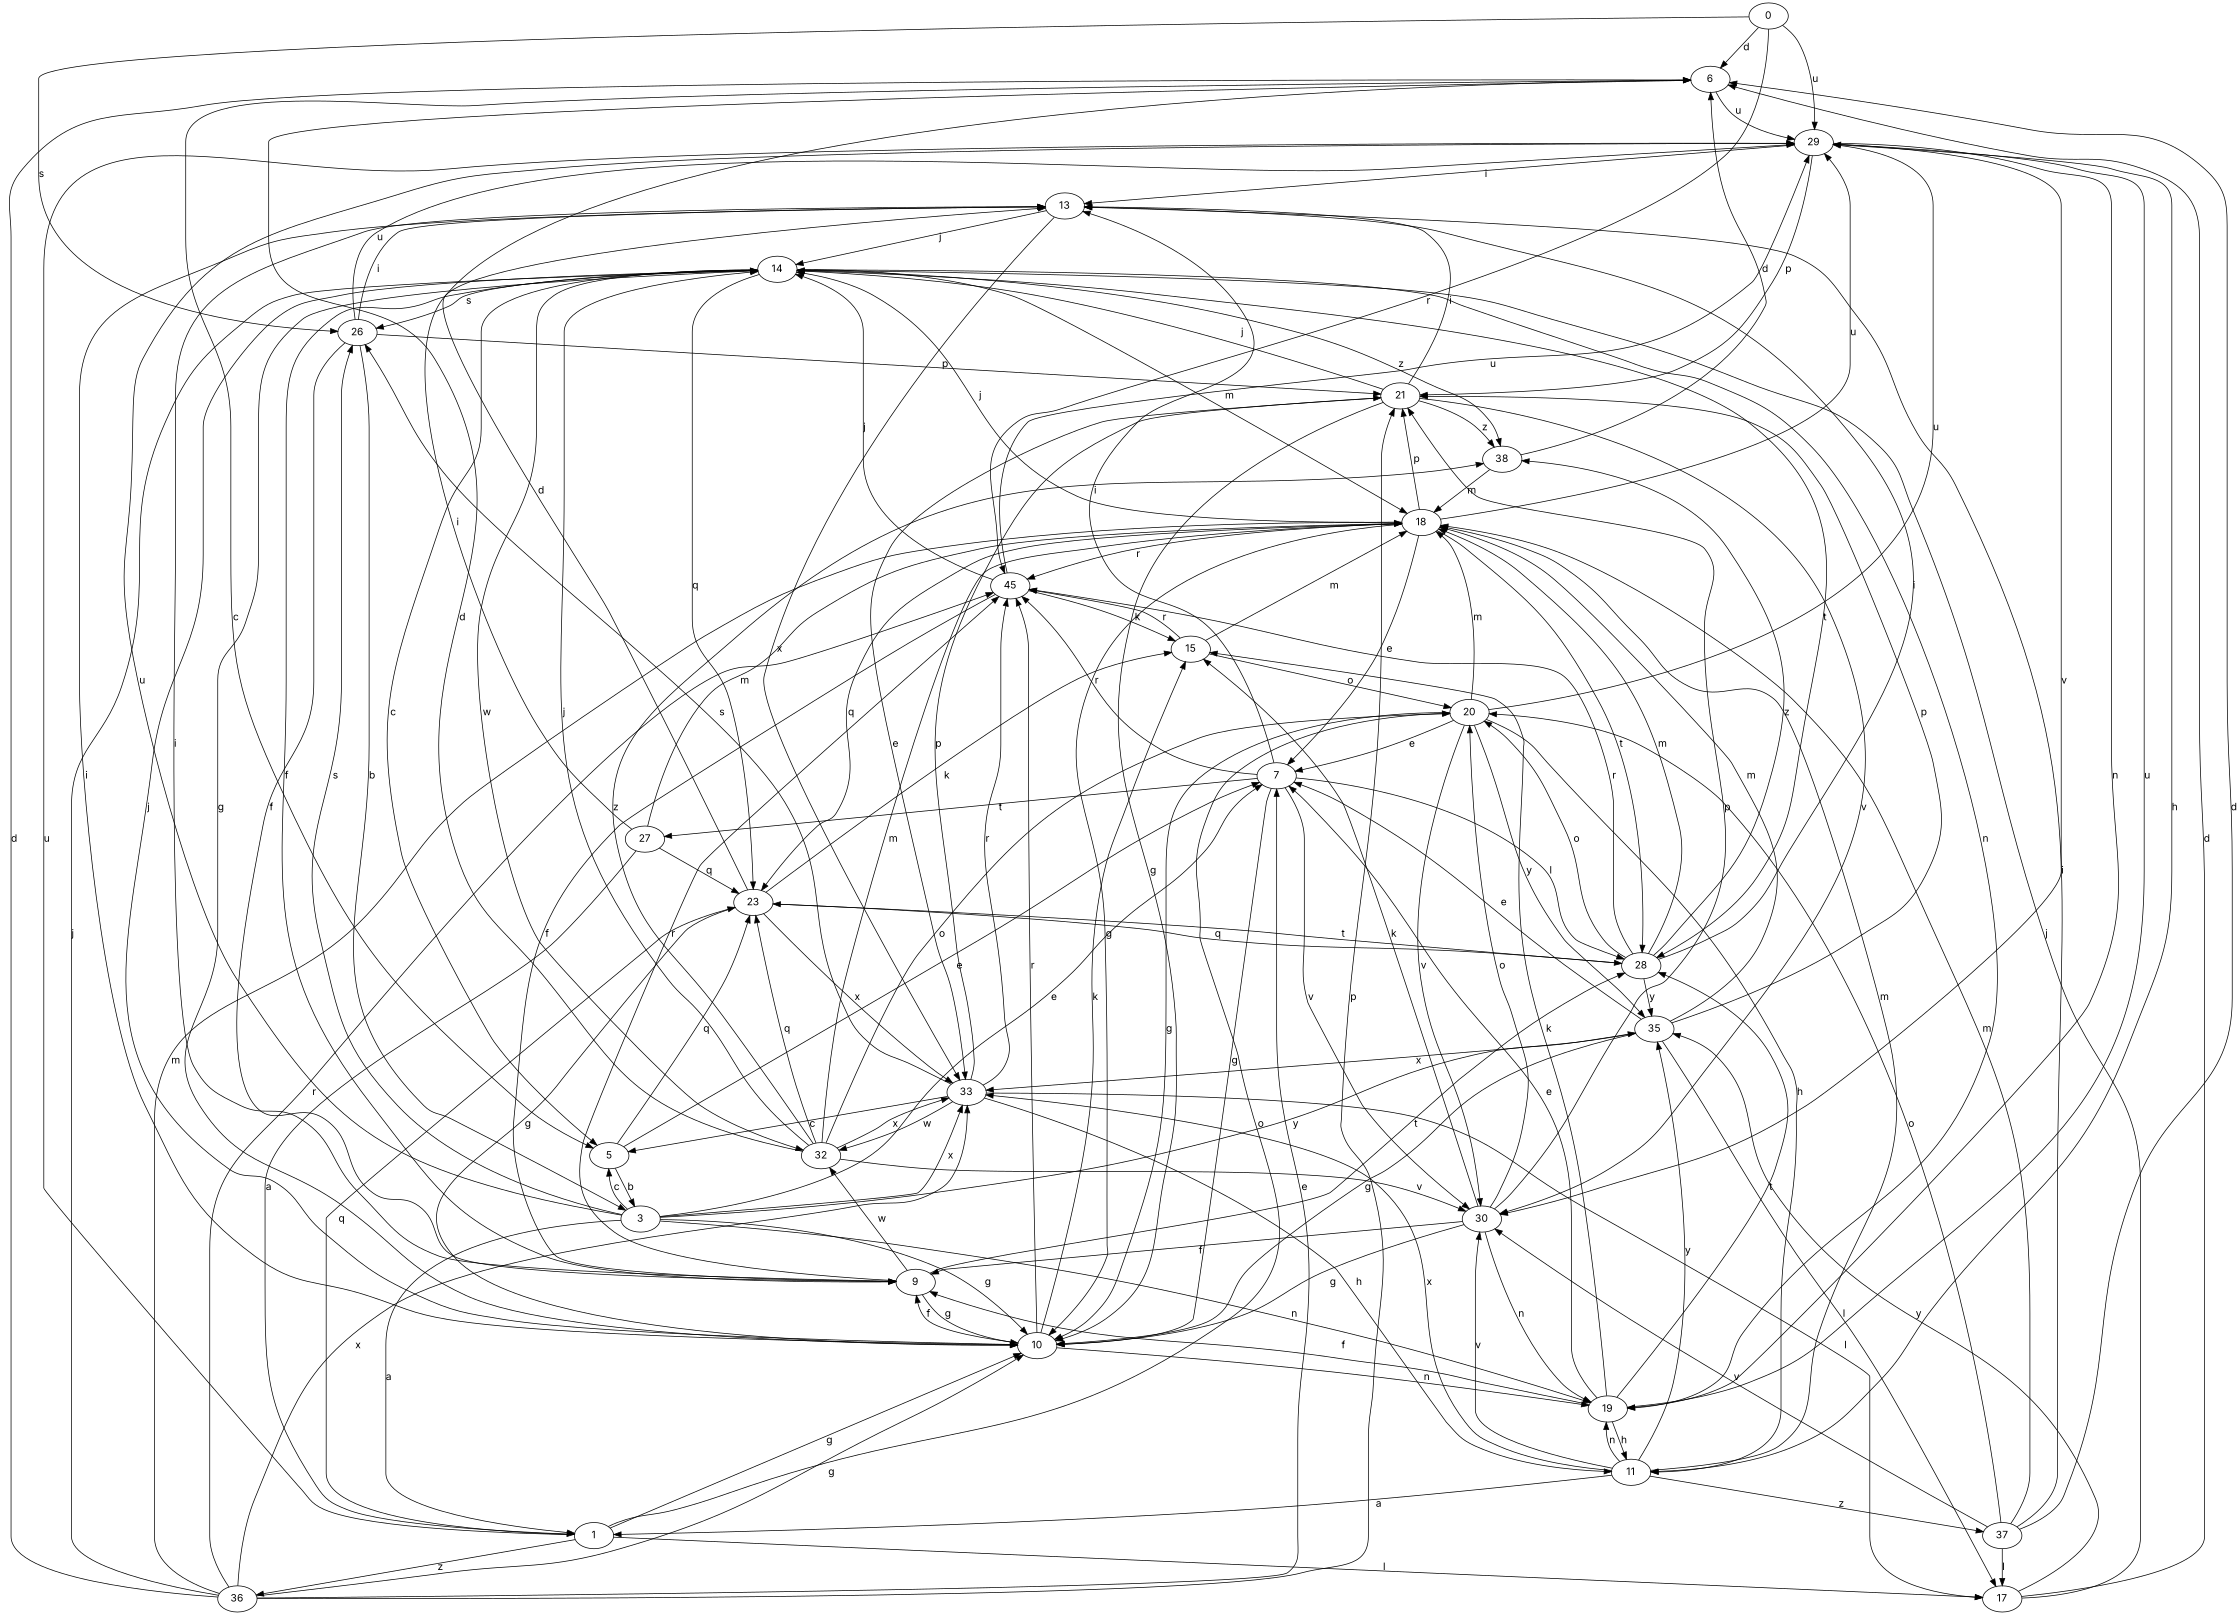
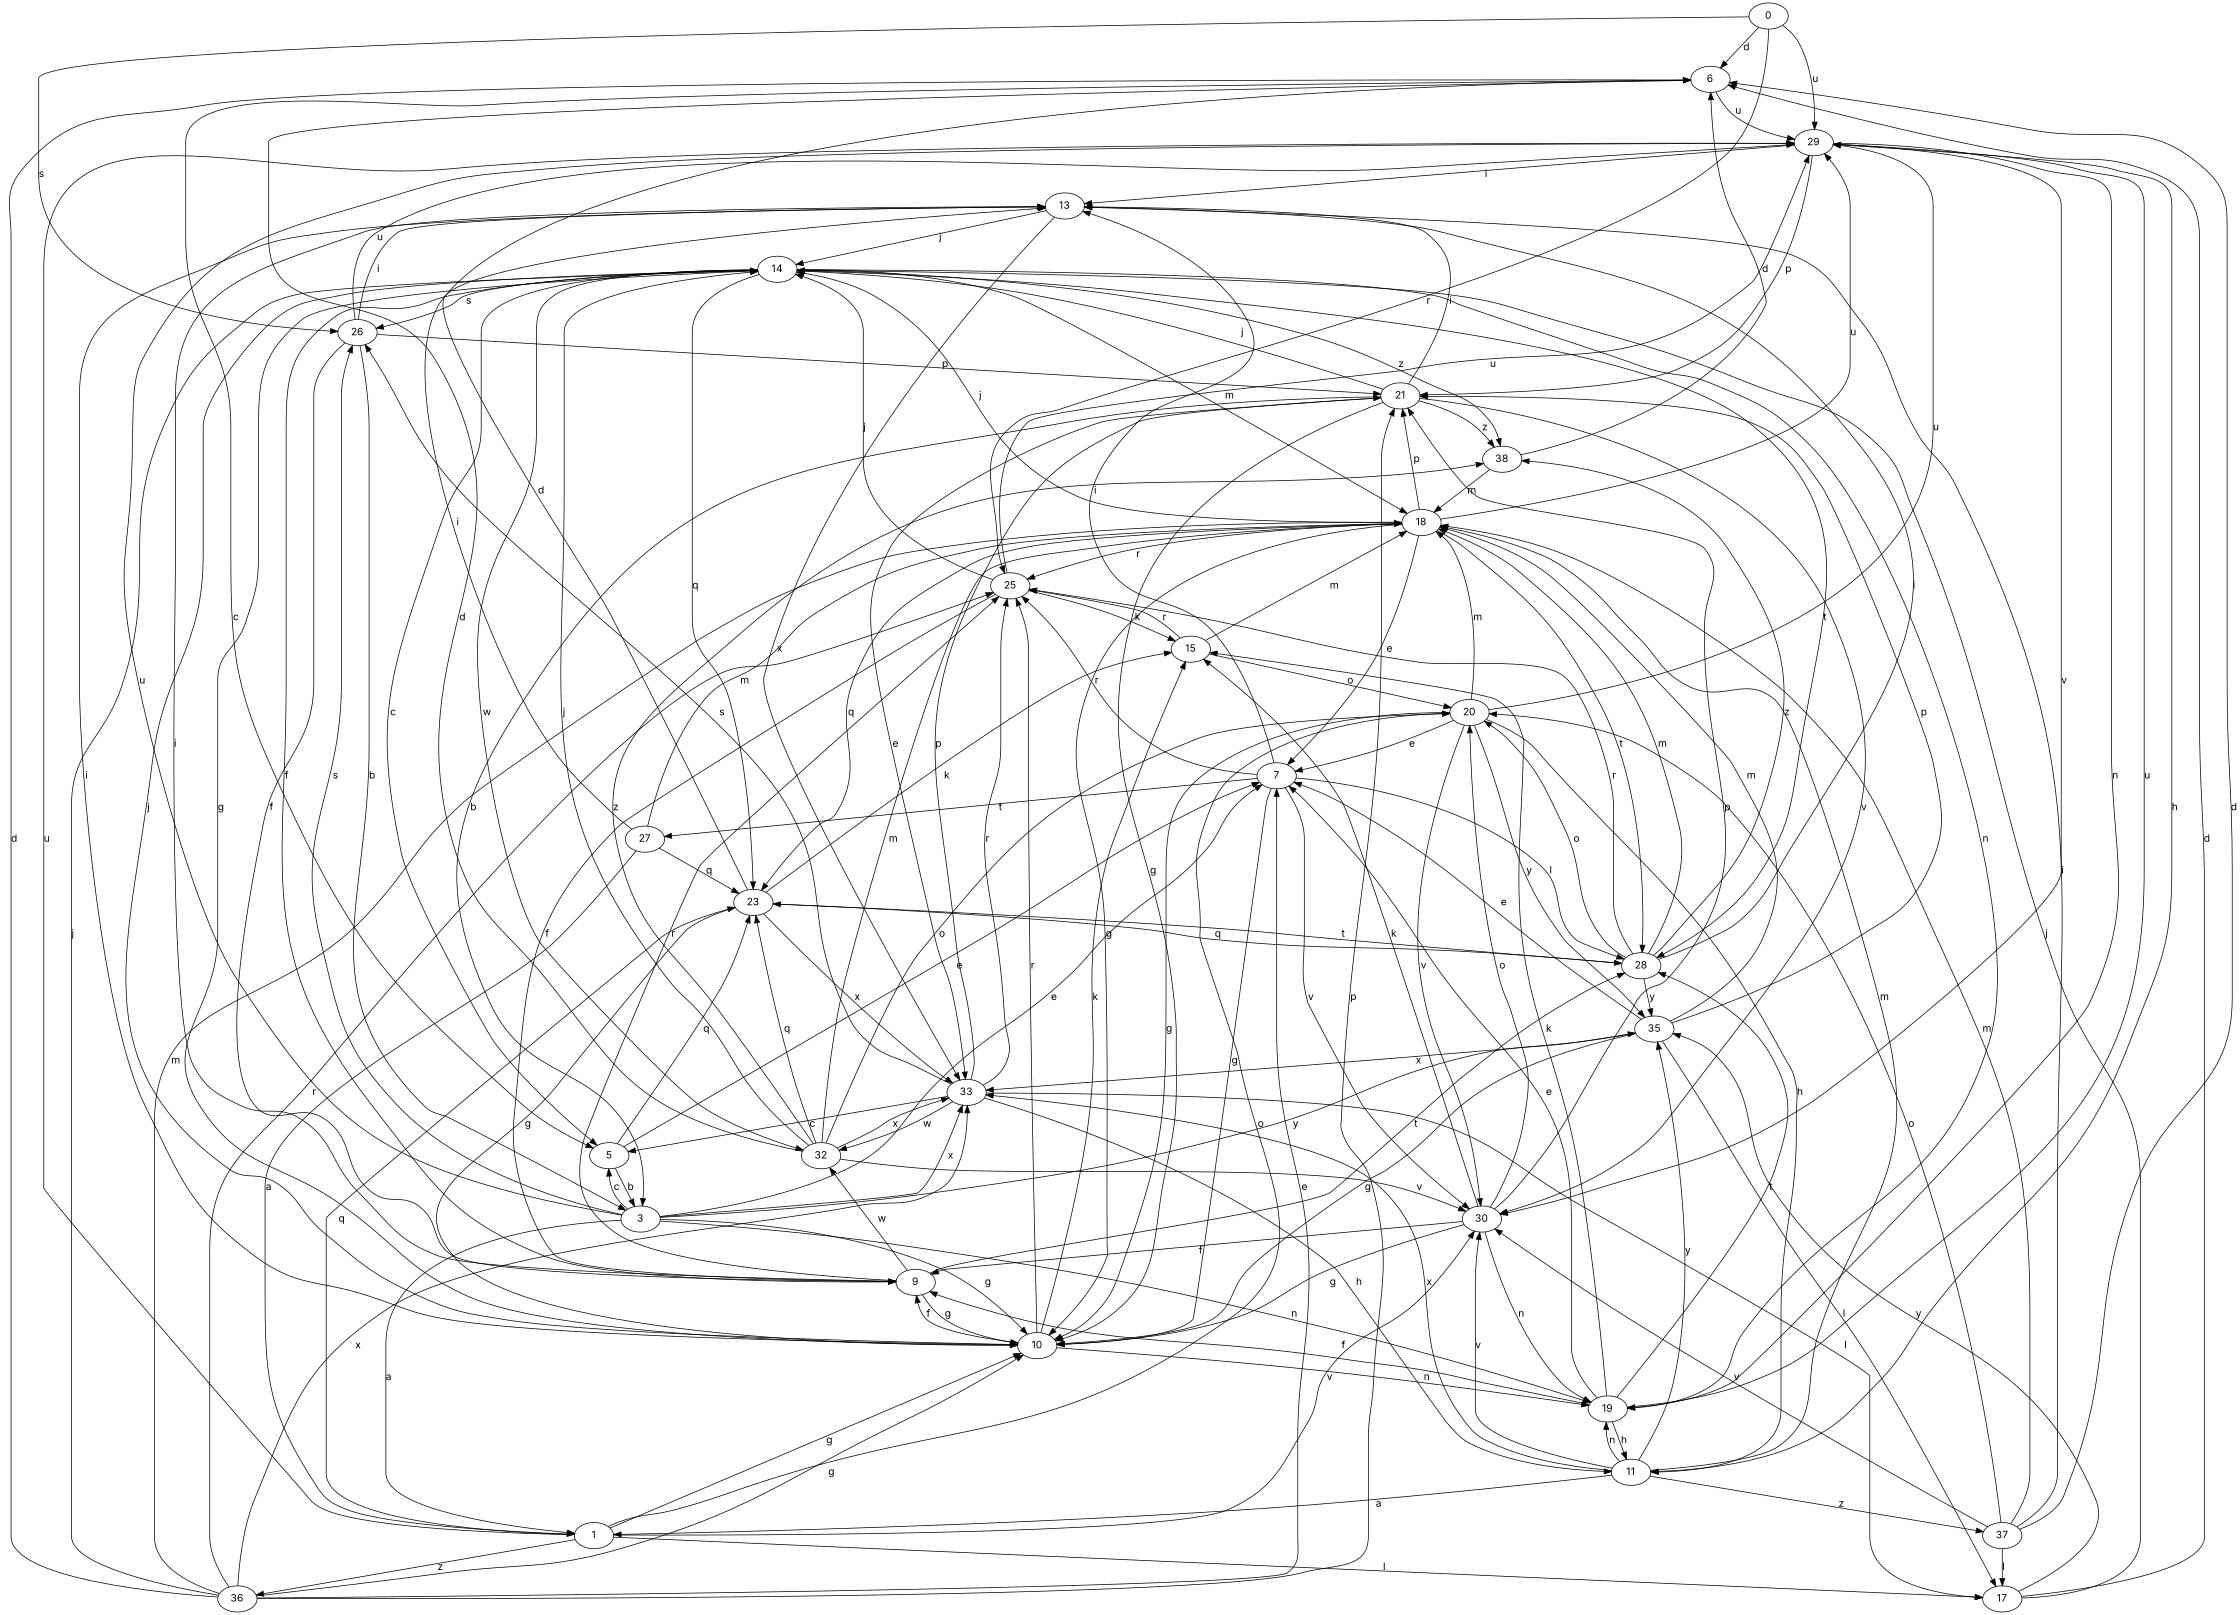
  strict digraph {
    fontname=Inter
    node [fontname=Inter]
    edge [fontname=Inter]
    0
    6
-   25 [label=45]
+   25
    26
    29
    5
    9
    14
    15
    3
    13
    21
    30
    19
    11
    1
    10
    17
    20
    23
    36
    35
    7
    18
    33
    28
    27
    32
    38
    37
    0 -> 6 [label=d]
    0 -> 25 [label=r]
    0 -> 26 [label=s]
    0 -> 29 [label=u]
    6 -> 29 [label=u]
    6 -> 5 [label=c]
    25 -> 29 [label=u]
    25 -> 9 [label=f]
    25 -> 14 [label=j]
    25 -> 15 [label=k]
    26 -> 29 [label=u]
    26 -> 9 [label=f]
    26 -> 3 [label=b]
    26 -> 13 [label=i]
    26 -> 21 [label=p]
    29 -> 13 [label=i]
    29 -> 21 [label=p]
    29 -> 30 [label=v]
    29 -> 19 [label=n]
    29 -> 11 [label=h]
    5 -> 3 [label=b]
    5 -> 23 [label=q]
    5 -> 7 [label=e]
    9 -> 25 [label=r]
    9 -> 13 [label=i]
    9 -> 10 [label=g]
    9 -> 28 [label=t]
    9 -> 32 [label=w]
    14 -> 26 [label=s]
    14 -> 5 [label=c]
    14 -> 9 [label=f]
    14 -> 19 [label=n]
    14 -> 10 [label=g]
    14 -> 23 [label=q]
    14 -> 18 [label=m]
    14 -> 28 [label=t]
    14 -> 32 [label=w]
    14 -> 38 [label=z]
    15 -> 25 [label=r]
    15 -> 20 [label=o]
    15 -> 18 [label=m]
    3 -> 26 [label=s]
    3 -> 29 [label=u]
    3 -> 5 [label=c]
    3 -> 19 [label=n]
    3 -> 1 [label=a]
    3 -> 10 [label=g]
    3 -> 35 [label=y]
    3 -> 7 [label=e]
    3 -> 33 [label=x]
    13 -> 14 [label=j]
    13 -> 33 [label=x]
    21 -> 14 [label=j]
+   21 -> 3 [label=b]
    21 -> 13 [label=i]
    21 -> 30 [label=v]
    21 -> 10 [label=g]
    21 -> 33 [label=e]
    21 -> 38 [label=z]
    30 -> 9 [label=f]
    30 -> 15 [label=k]
    30 -> 21 [label=p]
    30 -> 19 [label=n]
    30 -> 10 [label=g]
    30 -> 20 [label=o]
    19 -> 29 [label=u]
    19 -> 9 [label=f]
    19 -> 15 [label=k]
    19 -> 11 [label=h]
    19 -> 7 [label=e]
    19 -> 28 [label=t]
    11 -> 30 [label=v]
    11 -> 19 [label=n]
    11 -> 1 [label=a]
    11 -> 35 [label=y]
    11 -> 18 [label=m]
    11 -> 33 [label=x]
    11 -> 37 [label=z]
    1 -> 29 [label=u]
+   1 -> 30 [label=v]
    1 -> 10 [label=g]
    1 -> 17 [label=l]
    1 -> 20 [label=o]
    1 -> 23 [label=q]
    1 -> 36 [label=z]
    10 -> 25 [label=r]
    10 -> 9 [label=f]
    10 -> 14 [label=j]
    10 -> 15 [label=k]
    10 -> 13 [label=i]
    10 -> 19 [label=n]
    17 -> 6 [label=d]
    17 -> 14 [label=j]
    17 -> 35 [label=y]
    20 -> 29 [label=u]
    20 -> 30 [label=v]
    20 -> 11 [label=h]
    20 -> 10 [label=g]
    20 -> 35 [label=y]
    20 -> 7 [label=e]
    20 -> 18 [label=m]
    23 -> 6 [label=d]
    23 -> 15 [label=k]
    23 -> 10 [label=g]
    23 -> 33 [label=x]
    23 -> 28 [label=t]
    36 -> 6 [label=d]
    36 -> 25 [label=r]
    36 -> 14 [label=j]
    36 -> 21 [label=p]
    36 -> 10 [label=g]
    36 -> 7 [label=e]
    36 -> 18 [label=m]
    36 -> 33 [label=x]
    35 -> 21 [label=p]
    35 -> 10 [label=g]
    35 -> 17 [label=l]
    35 -> 7 [label=e]
    35 -> 18 [label=m]
    35 -> 33 [label=x]
    7 -> 25 [label=r]
    7 -> 13 [label=i]
    7 -> 30 [label=v]
    7 -> 10 [label=g]
    7 -> 28 [label=l]
    7 -> 27 [label=t]
    18 -> 25 [label=r]
    18 -> 29 [label=u]
    18 -> 14 [label=j]
    18 -> 21 [label=p]
    18 -> 10 [label=g]
    18 -> 23 [label=q]
    18 -> 7 [label=e]
    18 -> 28 [label=t]
    33 -> 25 [label=r]
    33 -> 26 [label=s]
    33 -> 5 [label=c]
    33 -> 21 [label=p]
    33 -> 11 [label=h]
    33 -> 17 [label=l]
    33 -> 32 [label=w]
    28 -> 25 [label=r]
    28 -> 13 [label=i]
    28 -> 20 [label=o]
    28 -> 23 [label=q]
    28 -> 35 [label=y]
    28 -> 18 [label=m]
    28 -> 38 [label=z]
    27 -> 13 [label=i]
    27 -> 1 [label=a]
    27 -> 23 [label=q]
    27 -> 18 [label=m]
    32 -> 6 [label=d]
    32 -> 14 [label=j]
    32 -> 30 [label=v]
    32 -> 20 [label=o]
    32 -> 23 [label=q]
    32 -> 18 [label=m]
    32 -> 33 [label=x]
    32 -> 38 [label=z]
    38 -> 6 [label=d]
    38 -> 18 [label=m]
    37 -> 6 [label=d]
    37 -> 13 [label=i]
    37 -> 30 [label=v]
    37 -> 17 [label=l]
    37 -> 20 [label=o]
    37 -> 18 [label=m]
  }
